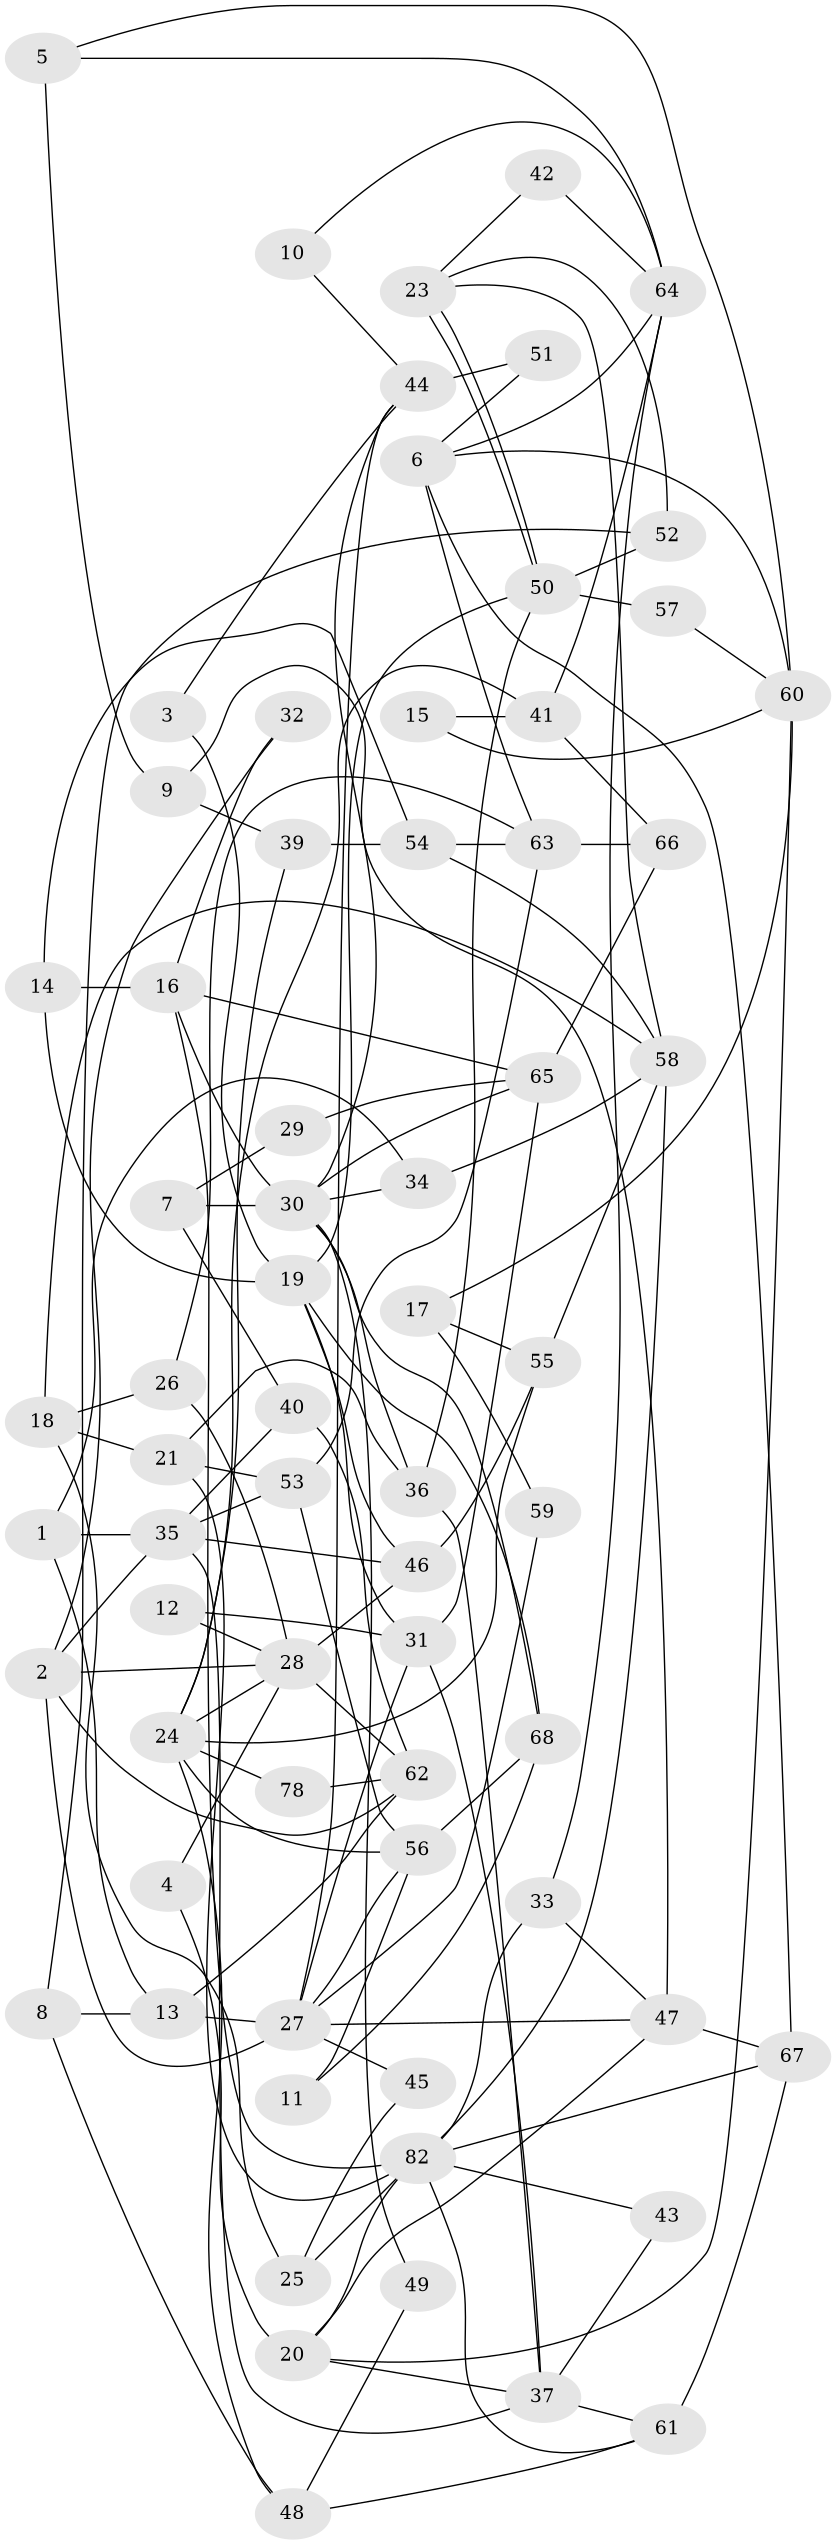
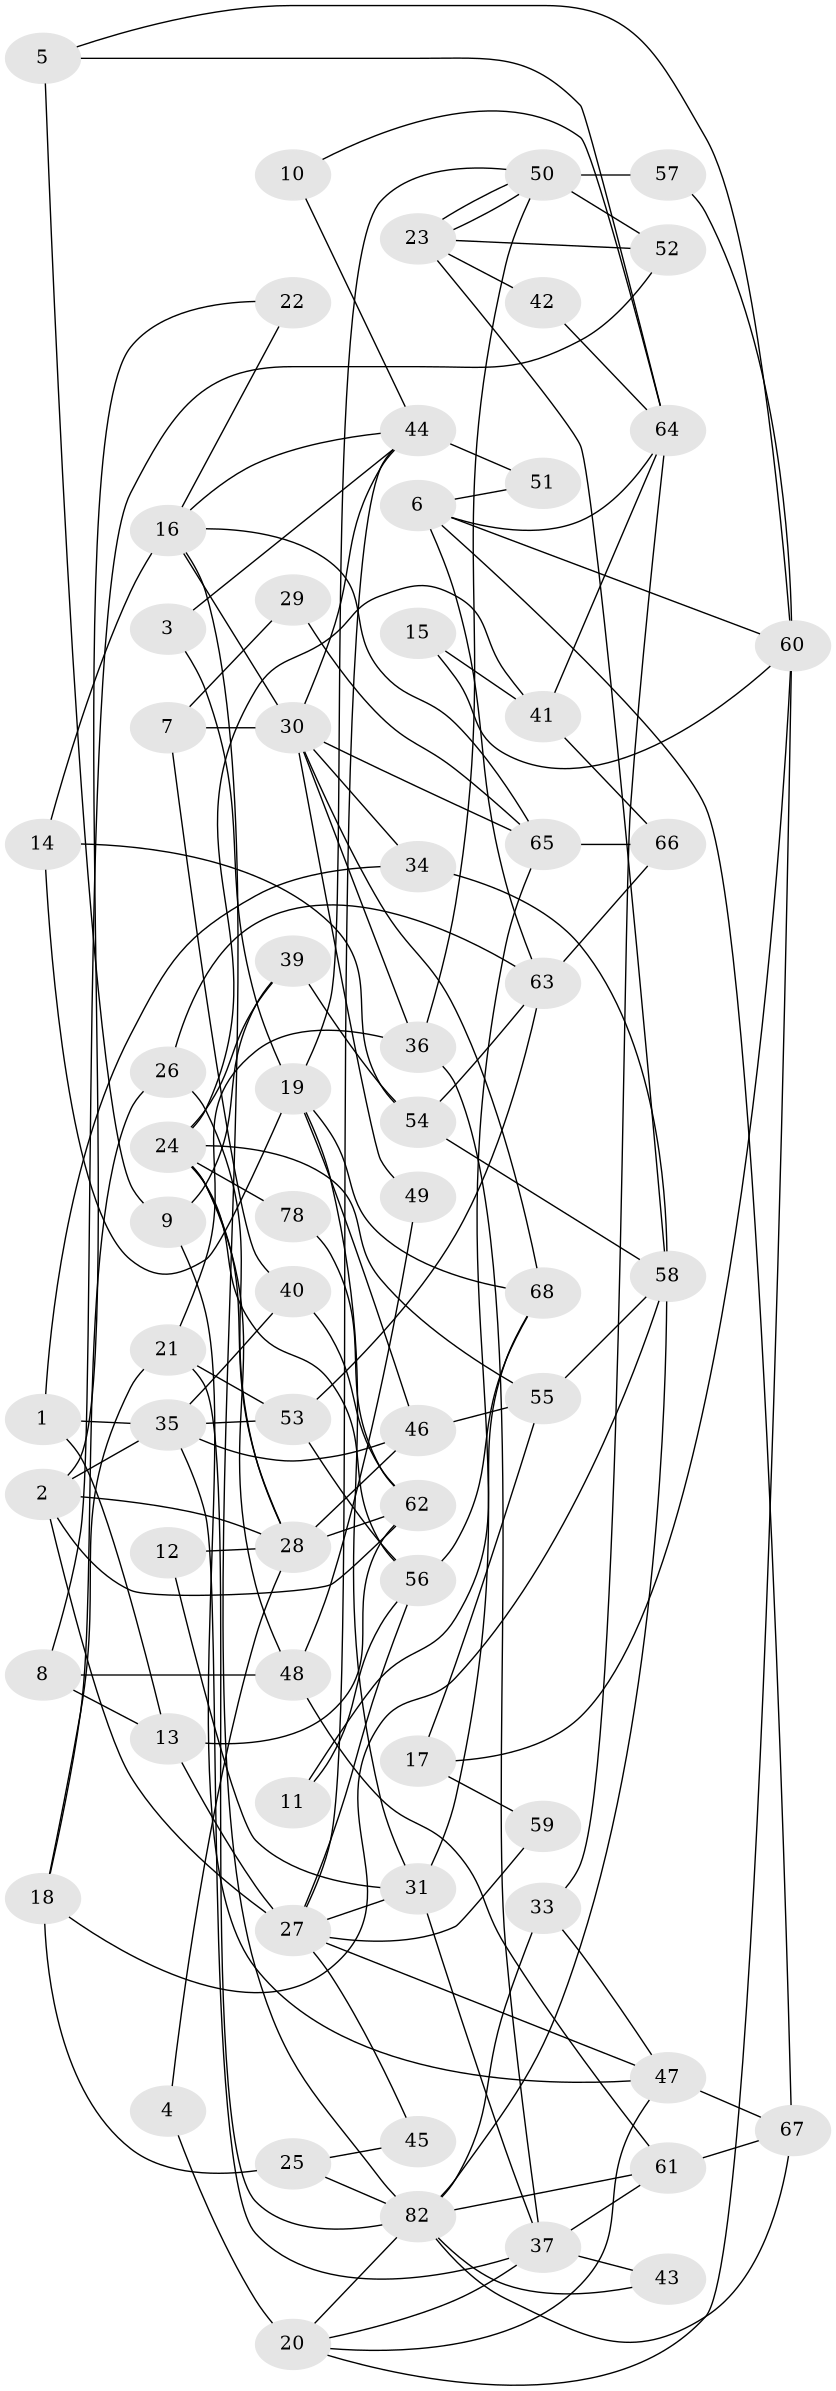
  graph {
    rankdir=LR
    node [color=gray90 style=filled]
    1
    13
    34
    35
    27
    62
    58
    40
    46
    37
    53
    2
-   22 [label=32]
+   22
    28
    44
    47
    56
    31
    59
    45
    3
    19
    68
    50
    51
    4
    20
    60
    n29 [label=82]
    5
    9
    64
    39
    6
    63
    67
    66
    7
    29
    30
    65
    36
    49
    8
    48
    52
    61
    54
    10
    11
    12
    14
    16
    15
    41
    33
    43
    17
    55
    18
    21
    25
    26
    57
    23
    42
    24
    n68 [label=78]
    1 -- 13
    1 -- 34
    1 -- 35
    13 -- 27
    13 -- 62
    34 -- 58
    35 -- 40
    35 -- 46
    35 -- 37
    35 -- 53
    27 -- 44
    27 -- 47
    27 -- 56
    27 -- 31
    27 -- 59
    27 -- 45
    40 -- 62
    46 -- 55
    37 -- 61
    37 -- 43
    53 -- 56
    53 -- 63
    2 -- 35
    2 -- 27
    2 -- 62
    2 -- 22
    2 -- 28
    28 -- 62
    28 -- 46
    44 -- 51
    47 -- 67
    56 -- 68
    31 -- 37
    31 -- 65
    3 -- 44
    3 -- 19
    19 -- 46
    19 -- 31
    19 -- 68
    19 -- 50
    50 -- 52
    50 -- 57
    4 -- 28
    4 -- 20
    20 -- 37
    20 -- 47
    20 -- 60
    20 -- n29
    n29 -- 58
    n29 -- 67
    n29 -- 61
    n29 -- 33
    n29 -- 43
    5 -- 60
    5 -- 9
    5 -- 64
    9 -- 47
    9 -- 39
    39 -- 54
    6 -- 51
    6 -- 60
    6 -- 64
    6 -- 63
    6 -- 67
    63 -- 66
    7 -- 40
    7 -- 29
    7 -- 30
    29 -- 65
    30 -- 34
    30 -- 44
    30 -- 68
    30 -- 65
    30 -- 36
    30 -- 49
    65 -- 66
    36 -- 37
    36 -- 50
    8 -- 13
    8 -- 48
    8 -- 52
    48 -- 49
    48 -- 61
    61 -- 67
    54 -- 58
    54 -- 63
    10 -- 44
    10 -- 64
    11 -- 56
    11 -- 68
    12 -- 28
    12 -- 31
    14 -- 19
    14 -- 54
    14 -- 16
    16 -- 22
+   16 -- 44
    16 -- n29
    16 -- 30
    16 -- 65
    15 -- 60
    15 -- 41
    41 -- 64
    41 -- 66
    33 -- 47
    33 -- 64
    17 -- 59
    17 -- 60
    17 -- 55
    55 -- 58
    18 -- 58
    18 -- 21
    18 -- 25
    18 -- 26
    21 -- 53
    21 -- n29
    21 -- 36
    25 -- 45
    25 -- n29
    26 -- 28
    26 -- 63
    57 -- 60
    23 -- 58
    23 -- 50
    23 -- 50
    23 -- 52
    23 -- 42
    42 -- 64
    24 -- 28
    24 -- 56
    24 -- 39
    24 -- 48
    24 -- 41
    24 -- 55
    24 -- n68
    n68 -- 62
  }
